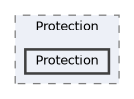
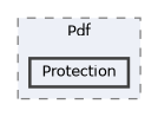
  digraph {
    compound=true
    n1 [color=grey25 fillcolor="#edf0f7" fontname=Helvetica fontsize=10 height=0.2 label=Protection shape=box style="filled,bold" width=0.4]
    subgraph cluster_1 {
      bgcolor="#edf0f7"
      fontname=Helvetica
      fontsize=10
-     label=Protection
+     label=Pdf
      pencolor=grey50
      style="filled,dashed"
      n1
    }
  }
